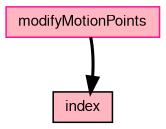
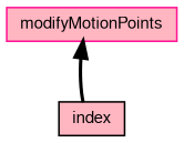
  digraph {
    rankdir=TB
    node [fillcolor=lightpink fontname=FreeSans fontsize=10 shape=record style=filled]
    n1 [color=deeppink fontcolor=black height=0.2 label=modifyMotionPoints width=0.4]
    n2 [color=black height=0.2 label=index width=0.4]
-   n2 -> n1 [color=black dir=back fontname=FreeSans fontsize=10 labelfontname=FreeSans labelfontsize=10 style=bold]
+   n1 -> n2 [color=black dir=back fontname=FreeSans fontsize=10 labelfontname=FreeSans labelfontsize=10 style=bold]
  }
